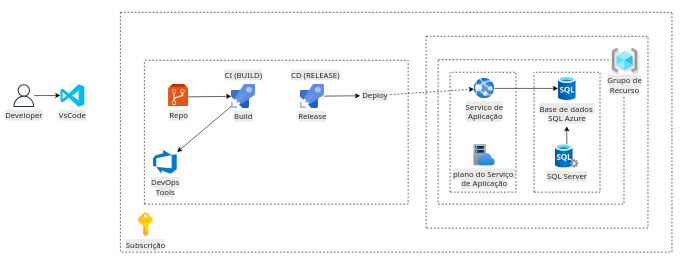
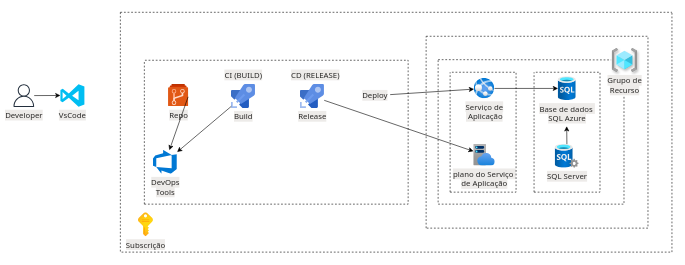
  <mxCell id="0" />
  <mxCell id="1" parent="0" />
  <mxCell id="2" value="" style="endArrow=none;dashed=1;html=1;rounded=0;" edge="1" parent="1"><mxGeometry width="50" height="50" relative="1" as="geometry"><mxPoint x="200" y="20" as="sourcePoint" /><mxPoint x="1120" y="20" as="targetPoint" /><Array as="points"><mxPoint x="200" y="420" /><mxPoint x="1120" y="420" /></Array></mxGeometry></mxCell>
  <mxCell id="3" value="" style="endArrow=none;dashed=1;html=1;rounded=0;" edge="1" parent="1"><mxGeometry width="50" height="50" relative="1" as="geometry"><mxPoint x="200" y="20" as="sourcePoint" /><mxPoint x="1120" y="20" as="targetPoint" /></mxGeometry></mxCell>
  <mxCell id="4" value="&lt;span style=&quot;color: rgb(41, 40, 39); font-family: az_ea_font, &amp;quot;Segoe UI&amp;quot;, az_font, system-ui, -apple-system, system-ui, Roboto, Oxygen, Ubuntu, Cantarell, &amp;quot;Open Sans&amp;quot;, &amp;quot;Helvetica Neue&amp;quot;, sans-serif; font-size: 13px; text-align: left; background-color: rgb(237, 235, 233);&quot;&gt;Developer&lt;/span&gt;" style="sketch=0;outlineConnect=0;fontColor=#232F3E;gradientColor=none;fillColor=#232F3D;strokeColor=none;dashed=0;verticalLabelPosition=bottom;verticalAlign=top;align=center;html=1;fontSize=12;fontStyle=0;aspect=fixed;pointerEvents=1;shape=mxgraph.aws4.user;" vertex="1" parent="1"><mxGeometry x="20" y="140" width="38" height="38" as="geometry" /></mxCell>
  <mxCell id="5" value="&lt;div style=&quot;text-align: left;&quot;&gt;&lt;font face=&quot;az_ea_font, Segoe UI, az_font, system-ui, -apple-system, system-ui, Roboto, Oxygen, Ubuntu, Cantarell, Open Sans, Helvetica Neue, sans-serif&quot; color=&quot;#292827&quot;&gt;&lt;span style=&quot;font-size: 13px; background-color: rgb(237, 235, 233);&quot;&gt;VsCode&lt;/span&gt;&lt;/font&gt;&lt;/div&gt;" style="verticalLabelPosition=bottom;html=1;verticalAlign=top;align=center;strokeColor=none;fillColor=#00BEF2;shape=mxgraph.azure.visual_studio_online;" vertex="1" parent="1"><mxGeometry x="100" y="140" width="40" height="37.5" as="geometry" /></mxCell>
  <mxCell id="6" value="" style="endArrow=classic;html=1;rounded=0;entryX=0;entryY=0.5;entryDx=0;entryDy=0;entryPerimeter=0;" edge="1" parent="1" source="4" target="5"><mxGeometry width="50" height="50" relative="1" as="geometry"><mxPoint x="95" y="228" as="sourcePoint" /><mxPoint x="145" y="178" as="targetPoint" /></mxGeometry></mxCell>
  <mxCell id="7" value="&lt;span style=&quot;color: rgb(41, 40, 39); font-family: az_ea_font, &amp;quot;Segoe UI&amp;quot;, az_font, system-ui, -apple-system, &amp;quot;system-ui&amp;quot;, Roboto, Oxygen, Ubuntu, Cantarell, &amp;quot;Open Sans&amp;quot;, &amp;quot;Helvetica Neue&amp;quot;, sans-serif; font-size: 13px; text-align: left; background-color: rgb(237, 235, 233);&quot;&gt;Serviço de&lt;/span&gt;&lt;div&gt;&lt;span style=&quot;color: rgb(41, 40, 39); font-family: az_ea_font, &amp;quot;Segoe UI&amp;quot;, az_font, system-ui, -apple-system, &amp;quot;system-ui&amp;quot;, Roboto, Oxygen, Ubuntu, Cantarell, &amp;quot;Open Sans&amp;quot;, &amp;quot;Helvetica Neue&amp;quot;, sans-serif; font-size: 13px; text-align: left; background-color: rgb(237, 235, 233);&quot;&gt;&amp;nbsp;Aplicação&lt;/span&gt;&lt;/div&gt;" style="image;aspect=fixed;html=1;points=[];align=center;fontSize=12;image=img/lib/azure2/app_services/App_Services.svg;" vertex="1" parent="1"><mxGeometry x="790" y="130" width="34" height="34" as="geometry" /></mxCell>
  <mxCell id="8" value="&lt;span style=&quot;color: rgb(41, 40, 39); font-family: az_ea_font, &amp;quot;Segoe UI&amp;quot;, az_font, system-ui, -apple-system, &amp;quot;system-ui&amp;quot;, Roboto, Oxygen, Ubuntu, Cantarell, &amp;quot;Open Sans&amp;quot;, &amp;quot;Helvetica Neue&amp;quot;, sans-serif; font-size: 13px; text-align: left; background-color: rgb(237, 235, 233);&quot;&gt;plano do Serviço&amp;nbsp;&lt;/span&gt;&lt;div&gt;&lt;span style=&quot;color: rgb(41, 40, 39); font-family: az_ea_font, &amp;quot;Segoe UI&amp;quot;, az_font, system-ui, -apple-system, &amp;quot;system-ui&amp;quot;, Roboto, Oxygen, Ubuntu, Cantarell, &amp;quot;Open Sans&amp;quot;, &amp;quot;Helvetica Neue&amp;quot;, sans-serif; font-size: 13px; text-align: left; background-color: rgb(237, 235, 233);&quot;&gt;de Aplicação&lt;/span&gt;&lt;/div&gt;" style="image;aspect=fixed;html=1;points=[];align=center;fontSize=12;image=img/lib/azure2/app_services/App_Service_Plans.svg;" vertex="1" parent="1"><mxGeometry x="789" y="240" width="36" height="36" as="geometry" /></mxCell>
  <mxCell id="9" value="&lt;span style=&quot;color: rgb(41, 40, 39); font-family: az_ea_font, &amp;quot;Segoe UI&amp;quot;, az_font, system-ui, -apple-system, &amp;quot;system-ui&amp;quot;, Roboto, Oxygen, Ubuntu, Cantarell, &amp;quot;Open Sans&amp;quot;, &amp;quot;Helvetica Neue&amp;quot;, sans-serif; font-size: 13px; text-align: left; background-color: rgb(237, 235, 233);&quot;&gt;Base de dados&amp;nbsp;&lt;/span&gt;&lt;div&gt;&lt;span style=&quot;color: rgb(41, 40, 39); font-family: az_ea_font, &amp;quot;Segoe UI&amp;quot;, az_font, system-ui, -apple-system, &amp;quot;system-ui&amp;quot;, Roboto, Oxygen, Ubuntu, Cantarell, &amp;quot;Open Sans&amp;quot;, &amp;quot;Helvetica Neue&amp;quot;, sans-serif; font-size: 13px; text-align: left; background-color: rgb(237, 235, 233);&quot;&gt;SQL Azure&lt;/span&gt;&lt;/div&gt;" style="image;aspect=fixed;html=1;points=[];align=center;fontSize=12;image=img/lib/azure2/databases/SQL_Database.svg;" vertex="1" parent="1"><mxGeometry x="930" y="127" width="30" height="40" as="geometry" /></mxCell>
  <mxCell id="10" value="&lt;span style=&quot;color: rgb(41, 40, 39); font-family: az_ea_font, &amp;quot;Segoe UI&amp;quot;, az_font, system-ui, -apple-system, &amp;quot;system-ui&amp;quot;, Roboto, Oxygen, Ubuntu, Cantarell, &amp;quot;Open Sans&amp;quot;, &amp;quot;Helvetica Neue&amp;quot;, sans-serif; font-size: 13px; text-align: left; background-color: rgb(237, 235, 233);&quot;&gt;SQL Server&lt;/span&gt;" style="image;aspect=fixed;html=1;points=[];align=center;fontSize=12;image=img/lib/azure2/databases/SQL_Server.svg;" vertex="1" parent="1"><mxGeometry x="925" y="240" width="40" height="40" as="geometry" /></mxCell>
  <mxCell id="11" value="&lt;span style=&quot;color: rgb(41, 40, 39); font-family: az_ea_font, &amp;quot;Segoe UI&amp;quot;, az_font, system-ui, -apple-system, &amp;quot;system-ui&amp;quot;, Roboto, Oxygen, Ubuntu, Cantarell, &amp;quot;Open Sans&amp;quot;, &amp;quot;Helvetica Neue&amp;quot;, sans-serif; font-size: 13px; text-align: left; background-color: rgb(237, 235, 233);&quot;&gt;Grupo de&lt;/span&gt;&lt;div&gt;&lt;span style=&quot;color: rgb(41, 40, 39); font-family: az_ea_font, &amp;quot;Segoe UI&amp;quot;, az_font, system-ui, -apple-system, &amp;quot;system-ui&amp;quot;, Roboto, Oxygen, Ubuntu, Cantarell, &amp;quot;Open Sans&amp;quot;, &amp;quot;Helvetica Neue&amp;quot;, sans-serif; font-size: 13px; text-align: left; background-color: rgb(237, 235, 233);&quot;&gt;Recurso&lt;/span&gt;&lt;/div&gt;" style="image;aspect=fixed;html=1;points=[];align=center;fontSize=12;image=img/lib/azure2/general/Resource_Groups.svg;shadow=1;" vertex="1" parent="1"><mxGeometry x="1020" y="80" width="42.5" height="40" as="geometry" /></mxCell>
  <mxCell id="12" value="&lt;span style=&quot;color: rgb(41, 40, 39); font-family: az_ea_font, &amp;quot;Segoe UI&amp;quot;, az_font, system-ui, -apple-system, system-ui, Roboto, Oxygen, Ubuntu, Cantarell, &amp;quot;Open Sans&amp;quot;, &amp;quot;Helvetica Neue&amp;quot;, sans-serif; font-size: 13px; text-align: left; background-color: rgb(237, 235, 233);&quot;&gt;Subscrição&lt;/span&gt;" style="image;aspect=fixed;html=1;points=[];align=center;fontSize=12;image=img/lib/azure2/internet_of_things/Time_Series_Insights_Access_Policies.svg;" vertex="1" parent="1"><mxGeometry x="230" y="354" width="24.71" height="40" as="geometry" /></mxCell>
  <mxCell id="13" value="&lt;span style=&quot;color: rgb(41, 40, 39); font-family: az_ea_font, &amp;quot;Segoe UI&amp;quot;, az_font, system-ui, -apple-system, system-ui, Roboto, Oxygen, Ubuntu, Cantarell, &amp;quot;Open Sans&amp;quot;, &amp;quot;Helvetica Neue&amp;quot;, sans-serif; font-size: 13px; text-align: left; background-color: rgb(237, 235, 233);&quot;&gt;DevOps&lt;/span&gt;&lt;div&gt;&lt;span style=&quot;color: rgb(41, 40, 39); font-family: az_ea_font, &amp;quot;Segoe UI&amp;quot;, az_font, system-ui, -apple-system, system-ui, Roboto, Oxygen, Ubuntu, Cantarell, &amp;quot;Open Sans&amp;quot;, &amp;quot;Helvetica Neue&amp;quot;, sans-serif; font-size: 13px; text-align: left; background-color: rgb(237, 235, 233);&quot;&gt;Tools&lt;/span&gt;&lt;/div&gt;" style="image;sketch=0;aspect=fixed;html=1;points=[];align=center;fontSize=12;image=img/lib/mscae/Azure_DevOps.svg;" vertex="1" parent="1"><mxGeometry x="254.71" y="250" width="40" height="40" as="geometry" /></mxCell>
  <mxCell id="14" value="&lt;span style=&quot;color: rgb(41, 40, 39); font-family: az_ea_font, &amp;quot;Segoe UI&amp;quot;, az_font, system-ui, -apple-system, system-ui, Roboto, Oxygen, Ubuntu, Cantarell, &amp;quot;Open Sans&amp;quot;, &amp;quot;Helvetica Neue&amp;quot;, sans-serif; font-size: 13px; text-align: left; background-color: rgb(237, 235, 233);&quot;&gt;Repo&lt;/span&gt;" style="image;sketch=0;aspect=fixed;html=1;points=[];align=center;fontSize=12;image=img/lib/mscae/Azure_Repos.svg;" vertex="1" parent="1"><mxGeometry x="280" y="140" width="33.75" height="37.5" as="geometry" /></mxCell>
  <mxCell id="15" value="&lt;span style=&quot;color: rgb(41, 40, 39); font-family: az_ea_font, &amp;quot;Segoe UI&amp;quot;, az_font, system-ui, -apple-system, system-ui, Roboto, Oxygen, Ubuntu, Cantarell, &amp;quot;Open Sans&amp;quot;, &amp;quot;Helvetica Neue&amp;quot;, sans-serif; font-size: 13px; text-align: left; background-color: rgb(237, 235, 233);&quot;&gt;Build&lt;/span&gt;" style="image;sketch=0;aspect=fixed;html=1;points=[];align=center;fontSize=12;image=img/lib/mscae/Azure_Pipelines.svg;" vertex="1" parent="1"><mxGeometry x="385" y="140" width="40" height="40" as="geometry" /></mxCell>
  <mxCell id="16" value="" style="endArrow=none;dashed=1;html=1;rounded=0;" edge="1" parent="1"><mxGeometry width="50" height="50" relative="1" as="geometry"><mxPoint x="240" y="340" as="sourcePoint" /><mxPoint x="240" y="100" as="targetPoint" /><Array as="points"><mxPoint x="460" y="340" /><mxPoint x="680" y="340" /><mxPoint x="680" y="100" /></Array></mxGeometry></mxCell>
  <mxCell id="17" value="" style="endArrow=none;dashed=1;html=1;rounded=0;" edge="1" parent="1"><mxGeometry width="50" height="50" relative="1" as="geometry"><mxPoint x="240" y="340" as="sourcePoint" /><mxPoint x="240" y="100" as="targetPoint" /></mxGeometry></mxCell>
  <mxCell id="18" value="&lt;span style=&quot;color: rgb(41, 40, 39); font-family: az_ea_font, &amp;quot;Segoe UI&amp;quot;, az_font, system-ui, -apple-system, system-ui, Roboto, Oxygen, Ubuntu, Cantarell, &amp;quot;Open Sans&amp;quot;, &amp;quot;Helvetica Neue&amp;quot;, sans-serif; font-size: 13px; text-align: left; background-color: rgb(237, 235, 233);&quot;&gt;Release&lt;/span&gt;" style="image;sketch=0;aspect=fixed;html=1;points=[];align=center;fontSize=12;image=img/lib/mscae/Azure_Pipelines.svg;" vertex="1" parent="1"><mxGeometry x="500" y="140" width="40" height="40" as="geometry" /></mxCell>
  <mxCell id="19" value="&lt;div style=&quot;text-align: left;&quot;&gt;&lt;font face=&quot;az_ea_font, Segoe UI, az_font, system-ui, -apple-system, system-ui, Roboto, Oxygen, Ubuntu, Cantarell, Open Sans, Helvetica Neue, sans-serif&quot; color=&quot;#292827&quot;&gt;&lt;span style=&quot;font-size: 13px; background-color: rgb(237, 235, 233);&quot;&gt;CI (BUILD)&lt;/span&gt;&lt;/font&gt;&lt;/div&gt;" style="text;html=1;align=center;verticalAlign=middle;resizable=0;points=[];autosize=1;strokeColor=none;fillColor=none;" vertex="1" parent="1"><mxGeometry x="360" y="110" width="90" height="30" as="geometry" /></mxCell>
  <mxCell id="20" value="&lt;span style=&quot;color: rgb(41, 40, 39); font-family: az_ea_font, &amp;quot;Segoe UI&amp;quot;, az_font, system-ui, -apple-system, system-ui, Roboto, Oxygen, Ubuntu, Cantarell, &amp;quot;Open Sans&amp;quot;, &amp;quot;Helvetica Neue&amp;quot;, sans-serif; font-size: 13px; text-align: left; background-color: rgb(237, 235, 233);&quot;&gt;CD (RELEASE)&lt;/span&gt;" style="text;html=1;align=center;verticalAlign=middle;resizable=0;points=[];autosize=1;strokeColor=none;fillColor=none;" vertex="1" parent="1"><mxGeometry x="470" y="110" width="110" height="30" as="geometry" /></mxCell>
- <mxCell id="21" value="" style="endArrow=classic;html=1;rounded=0;exitX=0.978;exitY=0.56;exitDx=0;exitDy=0;exitPerimeter=0;" edge="1" parent="1" source="14" target="15"><mxGeometry width="50" height="50" relative="1" as="geometry"><mxPoint x="490" y="270" as="sourcePoint" /><mxPoint x="540" y="220" as="targetPoint" /></mxGeometry></mxCell>
+ <mxCell id="21" value="" style="endArrow=classic;html=1;rounded=0;exitX=0.978;exitY=0.56;exitDx=0;exitDy=0;exitPerimeter=0;" edge="1" parent="1" source="14" target="13"><mxGeometry width="50" height="50" relative="1" as="geometry"><mxPoint x="490" y="270" as="sourcePoint" /><mxPoint x="540" y="220" as="targetPoint" /></mxGeometry></mxCell>
  <mxCell id="22" value="" style="endArrow=classic;html=1;rounded=0;" edge="1" parent="1" source="15" target="13"><mxGeometry width="50" height="50" relative="1" as="geometry"><mxPoint x="500" y="280" as="sourcePoint" /><mxPoint x="550" y="230" as="targetPoint" /></mxGeometry></mxCell>
- <mxCell id="23" value="" style="endArrow=classic;html=1;rounded=0;" edge="1" parent="1" source="18" target="24"><mxGeometry width="50" height="50" relative="1" as="geometry"><mxPoint x="490" y="270" as="sourcePoint" /><mxPoint x="600" y="160" as="targetPoint" /></mxGeometry></mxCell>
+ <mxCell id="23" value="" style="endArrow=classic;html=1;rounded=0;" edge="1" parent="1" source="18" target="8"><mxGeometry width="50" height="50" relative="1" as="geometry"><mxPoint x="490" y="270" as="sourcePoint" /><mxPoint x="600" y="160" as="targetPoint" /></mxGeometry></mxCell>
  <mxCell id="24" value="&lt;span style=&quot;color: rgb(41, 40, 39); font-family: az_ea_font, &amp;quot;Segoe UI&amp;quot;, az_font, system-ui, -apple-system, system-ui, Roboto, Oxygen, Ubuntu, Cantarell, &amp;quot;Open Sans&amp;quot;, &amp;quot;Helvetica Neue&amp;quot;, sans-serif; font-size: 13px; text-align: left; text-wrap: nowrap; background-color: rgb(237, 235, 233);&quot;&gt;Deploy&lt;/span&gt;" style="text;html=1;align=center;verticalAlign=middle;whiteSpace=wrap;rounded=0;" vertex="1" parent="1"><mxGeometry x="600" y="140" width="50" height="38" as="geometry" /></mxCell>
  <mxCell id="25" value="" style="endArrow=none;dashed=1;html=1;rounded=0;" edge="1" parent="1"><mxGeometry width="50" height="50" relative="1" as="geometry"><mxPoint x="710" y="60" as="sourcePoint" /><mxPoint x="710" y="380" as="targetPoint" /><Array as="points"><mxPoint x="1080" y="60" /><mxPoint x="1080" y="380" /><mxPoint x="920" y="380" /></Array></mxGeometry></mxCell>
  <mxCell id="26" value="" style="endArrow=none;dashed=1;html=1;rounded=0;" edge="1" parent="1"><mxGeometry width="50" height="50" relative="1" as="geometry"><mxPoint x="710" y="380" as="sourcePoint" /><mxPoint x="710" y="60" as="targetPoint" /></mxGeometry></mxCell>
  <mxCell id="27" value="" style="endArrow=none;dashed=1;html=1;rounded=0;" edge="1" parent="1"><mxGeometry width="50" height="50" relative="1" as="geometry"><mxPoint x="730" y="100" as="sourcePoint" /><mxPoint x="1040" y="160" as="targetPoint" /><Array as="points"><mxPoint x="730" y="340" /><mxPoint x="1040" y="340" /></Array></mxGeometry></mxCell>
  <mxCell id="28" value="" style="endArrow=none;dashed=1;html=1;rounded=0;entryX=-0.034;entryY=0.486;entryDx=0;entryDy=0;entryPerimeter=0;" edge="1" parent="1" target="11"><mxGeometry width="50" height="50" relative="1" as="geometry"><mxPoint x="730" y="99" as="sourcePoint" /><mxPoint x="630" y="240" as="targetPoint" /></mxGeometry></mxCell>
  <mxCell id="29" value="" style="endArrow=none;dashed=1;html=1;rounded=0;" edge="1" parent="1"><mxGeometry width="50" height="50" relative="1" as="geometry"><mxPoint x="750" y="320" as="sourcePoint" /><mxPoint x="750" y="120" as="targetPoint" /><Array as="points"><mxPoint x="860" y="320" /><mxPoint x="860" y="120" /></Array></mxGeometry></mxCell>
  <mxCell id="30" value="" style="endArrow=none;dashed=1;html=1;rounded=0;" edge="1" parent="1"><mxGeometry width="50" height="50" relative="1" as="geometry"><mxPoint x="750" y="320" as="sourcePoint" /><mxPoint x="750" y="120" as="targetPoint" /></mxGeometry></mxCell>
  <mxCell id="31" value="" style="endArrow=none;dashed=1;html=1;rounded=0;" edge="1" parent="1"><mxGeometry width="50" height="50" relative="1" as="geometry"><mxPoint x="890" y="320" as="sourcePoint" /><mxPoint x="890" y="120" as="targetPoint" /><Array as="points"><mxPoint x="1000" y="320" /><mxPoint x="1000" y="120" /></Array></mxGeometry></mxCell>
  <mxCell id="32" value="" style="endArrow=none;dashed=1;html=1;rounded=0;" edge="1" parent="1"><mxGeometry width="50" height="50" relative="1" as="geometry"><mxPoint x="890" y="320" as="sourcePoint" /><mxPoint x="890" y="120" as="targetPoint" /></mxGeometry></mxCell>
  <mxCell id="33" value="" style="endArrow=classic;html=1;rounded=0;" edge="1" parent="1" source="10"><mxGeometry width="50" height="50" relative="1" as="geometry"><mxPoint x="944.44" y="230" as="sourcePoint" /><mxPoint x="944.44" y="210" as="targetPoint" /></mxGeometry></mxCell>
- <mxCell id="34" value="" style="endArrow=classic;html=1;rounded=0;dashed=1;" edge="1" parent="1" source="24" target="7"><mxGeometry width="50" height="50" relative="1" as="geometry"><mxPoint x="670" y="147.44" as="sourcePoint" /><mxPoint x="730" y="146.44" as="targetPoint" /></mxGeometry></mxCell>
+ <mxCell id="34" value="" style="endArrow=classic;html=1;rounded=0;" edge="1" parent="1" source="24" target="7"><mxGeometry width="50" height="50" relative="1" as="geometry"><mxPoint x="670" y="147.44" as="sourcePoint" /><mxPoint x="730" y="146.44" as="targetPoint" /></mxGeometry></mxCell>
  <mxCell id="35" value="" style="endArrow=classic;html=1;rounded=0;" edge="1" parent="1" source="7" target="9"><mxGeometry width="50" height="50" relative="1" as="geometry"><mxPoint x="825" y="104.5" as="sourcePoint" /><mxPoint x="965" y="95.5" as="targetPoint" /></mxGeometry></mxCell>
